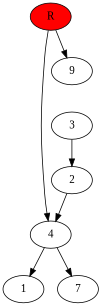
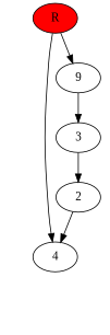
  digraph {
    fontname="Liberation Serif"
    node [fontname="Liberation Serif"]
    edge [fontname="Liberation Serif"]
    2
    4
-   1
-   7
    3
    n6 [label=9]
    R [fillcolor="#ff0000" style=filled]
    2 -> 4
-   4 -> 1
-   4 -> 7
    3 -> 2
+   n6 -> 3
    R -> 4
    R -> n6
  }
